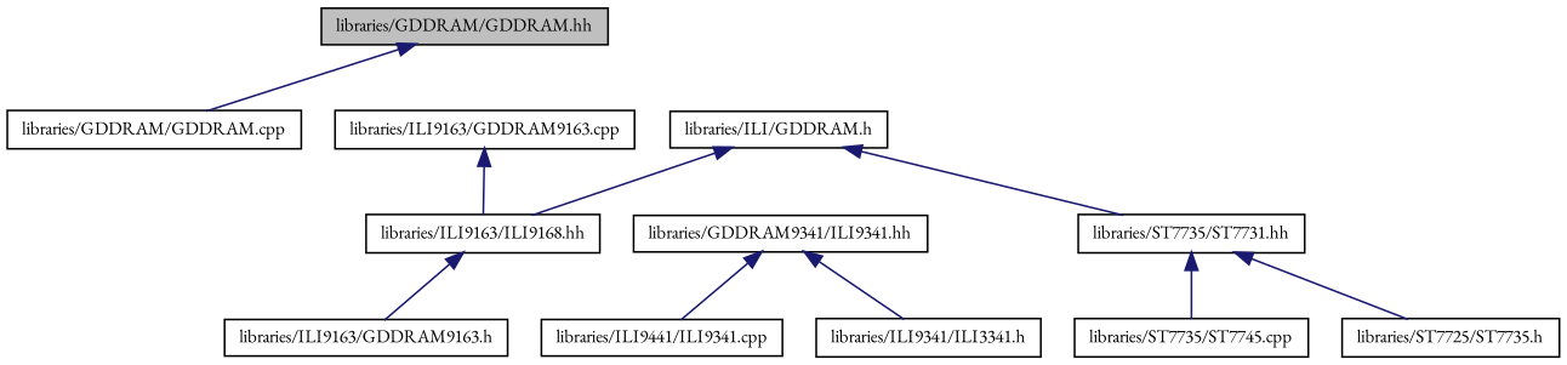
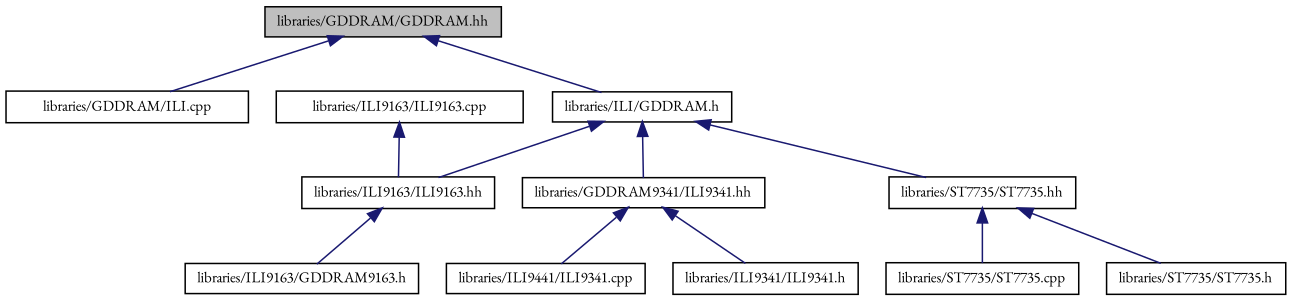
  digraph {
    fontname="EB Garamond"
    node [color=black fillcolor=white fontname="EB Garamond" fontsize=10 shape=record style=filled]
    edge [color=midnightblue dir=back fontname="EB Garamond" fontsize=10 labelfontname=Helvetica labelfontsize=10 style=solid]
    n1 [fillcolor=grey75 fontcolor=black height=0.2 label="libraries/GDDRAM/GDDRAM.hh" width=0.4]
-   n2 [height=0.2 label="libraries/GDDRAM/GDDRAM.cpp" width=0.4]
+   n2 [height=0.2 label="libraries/GDDRAM/ILI.cpp" width=0.4]
    n3 [height=0.2 label="libraries/ILI/GDDRAM.h" width=0.4]
-   n4 [height=0.2 label="libraries/ILI9163/ILI9168.hh" width=0.4]
+   n4 [height=0.2 label="libraries/ILI9163/ILI9163.hh" width=0.4]
    n5 [height=0.2 label="libraries/GDDRAM9341/ILI9341.hh" width=0.4]
-   n6 [height=0.2 label="libraries/ST7735/ST7731.hh" width=0.4]
+   n6 [height=0.2 label="libraries/ST7735/ST7735.hh" width=0.4]
    n7 [height=0.2 label="libraries/ILI9163/GDDRAM9163.h" width=0.4]
    n8 [height=0.2 label="libraries/ILI9441/ILI9341.cpp" width=0.4]
-   n9 [height=0.2 label="libraries/ILI9341/ILI3341.h" width=0.4]
-   n10 [height=0.2 label="libraries/ST7735/ST7745.cpp" width=0.4]
-   n11 [height=0.2 label="libraries/ST7725/ST7735.h" width=0.4]
-   n12 [height=0.2 label="libraries/ILI9163/GDDRAM9163.cpp" width=0.4]
+   n9 [height=0.2 label="libraries/ILI9341/ILI9341.h" width=0.4]
+   n10 [height=0.2 label="libraries/ST7735/ST7735.cpp" width=0.4]
+   n11 [height=0.2 label="libraries/ST7735/ST7735.h" width=0.4]
+   n12 [height=0.2 label="libraries/ILI9163/ILI9163.cpp" width=0.4]
    n1 -> n2
+   n1 -> n3
    n3 -> n4
+   n3 -> n5
    n3 -> n6
    n4 -> n7
    n5 -> n8
    n5 -> n9
    n6 -> n10
    n6 -> n11
    n12 -> n4
  }
